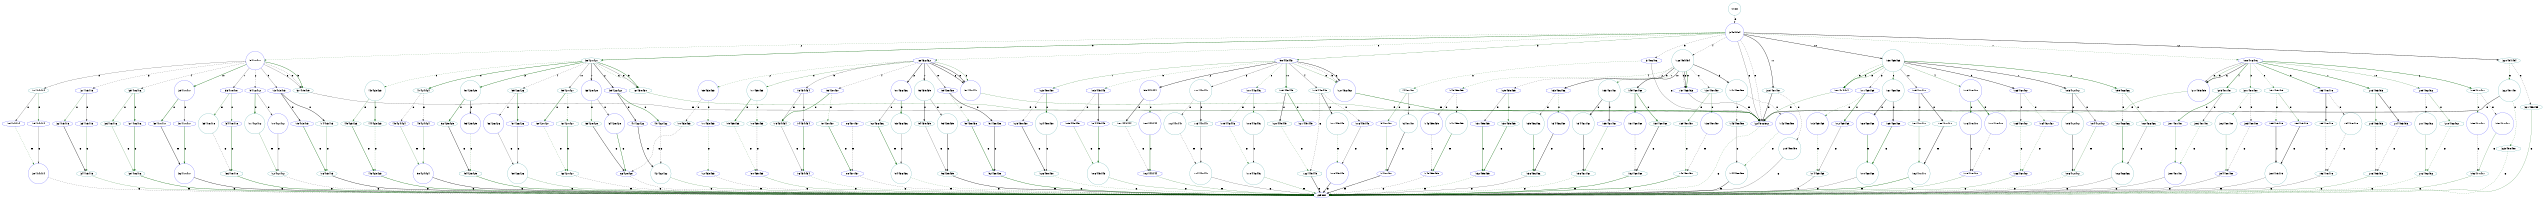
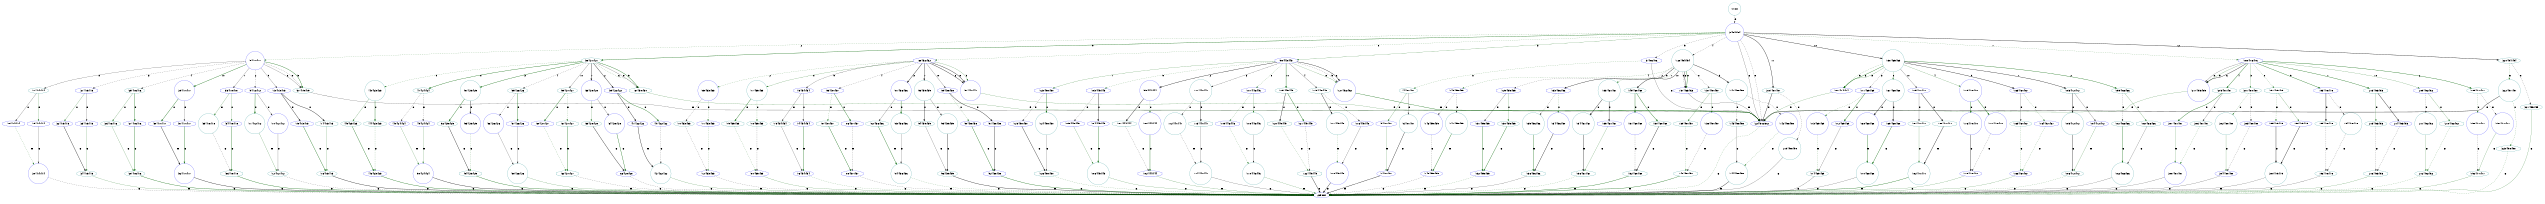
  digraph {
    node [color=teal shape=octagon]
    edge [color=black style=bold]
    n1 [label="(1)root" shape=circle]
    n2 [color=blue label="(2)404-404" shape=circle]
    n3 [color=blue label="(3)406-406"]
    n4 [color=blue label="(8)411-411" shape=circle]
    n5 [label="(38)421-421" shape=ellipse]
    n6 [color=blue label="(68)432-432"]
    n7 [color=blue label="(98)443-443"]
    n8 [label="(128)454-454" shape=circle]
    n9 [label="(158)465-465" shape=circle]
    n10 [color=blue label="(188)476-476"]
    n11 [label="(220)494-494" shape=ellipse]
    n12 [label="(218)487-487" shape=ellipse]
    n13 [color=blue label="(224)502-502" shape=ellipse]
    n14 [label="(4)407-407" shape=ellipse]
    n15 [color=blue label="(9)412-412"]
    n16 [color=blue label="(13)413-413"]
    n17 [label="(17)414-414" shape=ellipse]
    n18 [color=blue label="(21)415-415"]
    n19 [label="(25)416-416" shape=ellipse]
    n20 [color=blue label="(29)417-417" shape=circle]
    n21 [color=blue label="(33)418-418"]
    n22 [label="(37)419-419" shape=ellipse]
    n23 [color=blue label="(39)422-422"]
    n24 [label="(43)423-423" shape=circle]
    n25 [label="(47)424-424" shape=ellipse]
    n26 [label="(51)425-425" shape=circle]
    n27 [label="(55)426-426" shape=ellipse]
    n28 [label="(59)427-427" shape=ellipse]
    n29 [color=blue label="(63)428-428" shape=circle]
    n30 [label="(67)430-430"]
    n31 [color=blue label="(69)433-433" shape=circle]
    n32 [label="(77)435-435" shape=circle]
    n33 [color=blue label="(73)434-434" shape=ellipse]
    n34 [color=blue label="(85)437-437"]
    n35 [color=blue label="(81)436-436" shape=circle]
    n36 [label="(93)439-439" shape=circle]
    n37 [color=blue label="(89)438-438" shape=ellipse]
    n38 [color=blue label="(97)441-441" shape=circle]
    n39 [color=blue label="(103)445-445"]
    n40 [color=blue label="(99)444-444" shape=circle]
    n41 [label="(111)447-447" shape=circle]
    n42 [color=blue label="(107)446-446"]
    n43 [label="(119)449-449" shape=ellipse]
    n44 [label="(115)448-448" shape=ellipse]
    n45 [color=blue label="(127)452-452" shape=circle]
    n46 [color=blue label="(123)450-450"]
    n47 [label="(137)457-457" shape=ellipse]
    n48 [label="(141)458-458" shape=circle]
    n49 [color=blue label="(129)455-455"]
    n50 [color=blue label="(133)456-456"]
    n51 [label="(153)461-461" shape=circle]
    n52 [color=blue label="(157)463-463"]
    n53 [color=blue label="(145)459-459" shape=ellipse]
    n54 [label="(149)460-460" shape=ellipse]
    n55 [label="(159)466-466" shape=ellipse]
    n56 [color=blue label="(171)469-469"]
    n57 [color=blue label="(175)470-470" shape=circle]
    n58 [color=blue label="(163)467-467" shape=ellipse]
    n59 [label="(167)468-468" shape=circle]
    n60 [color=blue label="(187)474-474" shape=ellipse]
    n61 [color=blue label="(179)471-471" shape=ellipse]
    n62 [label="(183)472-472"]
    n63 [label="(189)477-477" shape=ellipse]
    n64 [label="(205)481-481"]
    n65 [label="(201)480-480" shape=ellipse]
    n66 [label="(197)479-479"]
    n67 [color=blue label="(193)478-478"]
    n68 [color=blue label="(217)485-485" shape=circle]
    n69 [label="(213)483-483"]
    n70 [color=blue label="(209)482-482"]
    n71 [label="(221)495-495" shape=ellipse]
    n72 [label="(222)497-497" shape=circle]
    n73 [label="(219)490-490" shape=circle]
    n74 [color=blue label="(225)exit" shape=ellipse]
    n75 [color=blue label="(5)407-407"]
    n76 [label="(6)407-407" shape=circle]
    n77 [color=blue label="(7)407-407" shape=ellipse]
    n78 [color=blue label="(10)412-412" shape=circle]
    n79 [label="(11)412-412" shape=circle]
    n80 [label="(14)413-413"]
    n81 [color=blue label="(15)413-413"]
    n82 [color=blue label="(19)414-414"]
    n83 [color=blue label="(18)414-414"]
    n84 [color=blue label="(23)415-415"]
    n85 [color=blue label="(22)415-415" shape=ellipse]
    n86 [color=blue label="(27)416-416"]
    n87 [label="(26)416-416" shape=ellipse]
    n88 [color=blue label="(31)417-417"]
    n89 [color=blue label="(30)417-417"]
    n90 [color=blue label="(34)418-418" shape=ellipse]
    n91 [label="(35)418-418" shape=circle]
    n92 [label="(12)412-412" shape=ellipse]
    n93 [label="(16)413-413" shape=ellipse]
    n94 [color=blue label="(20)414-414" shape=circle]
    n95 [label="(24)415-415" shape=ellipse]
    n96 [label="(28)416-416" shape=ellipse]
    n97 [color=blue label="(32)417-417" shape=circle]
    n98 [label="(36)418-418"]
    n99 [color=blue label="(40)422-422" shape=ellipse]
    n100 [color=blue label="(41)422-422" shape=ellipse]
    n101 [label="(44)423-423"]
    n102 [label="(45)423-423" shape=ellipse]
    n103 [color=blue label="(49)424-424"]
    n104 [color=blue label="(48)424-424" shape=ellipse]
    n105 [color=blue label="(53)425-425" shape=circle]
    n106 [label="(52)425-425" shape=ellipse]
    n107 [color=blue label="(57)426-426"]
    n108 [color=blue label="(56)426-426" shape=circle]
    n109 [label="(61)427-427"]
    n110 [color=blue label="(60)427-427"]
    n111 [color=blue label="(64)428-428" shape=circle]
    n112 [label="(65)428-428" shape=ellipse]
    n113 [label="(42)422-422" shape=circle]
    n114 [color=blue label="(46)423-423"]
    n115 [color=blue label="(50)424-424" shape=circle]
    n116 [label="(54)425-425"]
    n117 [label="(58)426-426" shape=circle]
    n118 [label="(62)427-427"]
    n119 [color=blue label="(66)428-428" shape=ellipse]
    n120 [label="(70)433-433" shape=ellipse]
    n121 [color=blue label="(71)433-433"]
    n122 [label="(78)435-435" shape=ellipse]
    n123 [label="(79)435-435"]
    n124 [color=blue label="(74)434-434" shape=ellipse]
    n125 [label="(75)434-434" shape=ellipse]
    n126 [label="(87)437-437"]
    n127 [color=blue label="(86)437-437"]
    n128 [label="(83)436-436" shape=circle]
    n129 [label="(82)436-436"]
    n130 [label="(95)439-439" shape=circle]
    n131 [label="(94)439-439" shape=ellipse]
    n132 [color=blue label="(91)438-438"]
    n133 [color=blue label="(90)438-438" shape=ellipse]
    n134 [color=blue label="(72)433-433"]
    n135 [color=blue label="(76)434-434" shape=ellipse]
    n136 [color=blue label="(80)435-435"]
    n137 [color=blue label="(88)437-437"]
    n138 [label="(84)436-436" shape=circle]
    n139 [label="(96)439-439" shape=ellipse]
    n140 [color=blue label="(92)438-438"]
    n141 [color=blue label="(102)444-444"]
    n142 [color=blue label="(104)445-445" shape=ellipse]
    n143 [color=blue label="(105)445-445"]
    n144 [label="(106)445-445" shape=circle]
    n145 [color=blue label="(100)444-444" shape=circle]
    n146 [label="(101)444-444"]
    n147 [label="(113)447-447"]
    n148 [label="(112)447-447" shape=circle]
    n149 [label="(108)446-446" shape=circle]
    n150 [color=blue label="(109)446-446"]
    n151 [color=blue label="(121)449-449" shape=ellipse]
    n152 [label="(120)449-449"]
    n153 [label="(117)448-448" shape=circle]
    n154 [color=blue label="(116)448-448" shape=ellipse]
    n155 [color=blue label="(125)450-450"]
    n156 [label="(124)450-450" shape=circle]
    n157 [label="(110)446-446" shape=circle]
    n158 [label="(114)447-447" shape=circle]
    n159 [label="(122)449-449"]
    n160 [color=blue label="(118)448-448" shape=circle]
    n161 [label="(126)450-450"]
    n162 [label="(139)457-457"]
    n163 [color=blue label="(138)457-457" shape=circle]
    n164 [label="(140)457-457"]
    n165 [label="(136)456-456"]
    n166 [label="(143)458-458" shape=ellipse]
    n167 [color=blue label="(142)458-458" shape=circle]
    n168 [label="(144)458-458" shape=circle]
    n169 [color=blue label="(131)455-455"]
    n170 [label="(130)455-455" shape=ellipse]
    n171 [color=blue label="(132)455-455"]
    n172 [label="(135)456-456" shape=circle]
    n173 [color=blue label="(134)456-450" shape=circle]
    n174 [label="(154)461-461" shape=circle]
    n175 [color=blue label="(155)461-461"]
    n176 [color=blue label="(146)459-459" shape=circle]
    n177 [label="(147)459-459" shape=circle]
    n178 [label="(150)460-460" shape=ellipse]
    n179 [color=blue label="(151)460-460" shape=circle]
    n180 [label="(152)460-460"]
    n181 [label="(156)461-461"]
    n182 [label="(161)466-466" shape=ellipse]
    n183 [label="(160)466-466"]
    n184 [color=blue label="(173)469-469" shape=circle]
    n185 [color=blue label="(172)469-469" shape=ellipse]
    n186 [color=blue label="(176)470-470" shape=circle]
    n187 [color=blue label="(177)470-470" shape=circle]
    n188 [label="(165)467-467" shape=ellipse]
    n189 [color=blue label="(164)467-467"]
    n190 [color=blue label="(169)468-468"]
    n191 [color=blue label="(168)468-468" shape=circle]
    n192 [label="(180)471-471"]
    n193 [label="(181)471-471" shape=ellipse]
    n194 [color=blue label="(184)472-472" shape=ellipse]
    n195 [label="(185)472-472" shape=circle]
    n196 [label="(162)466-466" shape=circle]
    n197 [color=blue label="(148)459-459" shape=ellipse]
    n198 [label="(174)469-469" shape=ellipse]
    n199 [label="(170)468-468" shape=circle]
    n200 [color=blue label="(178)470-470" shape=ellipse]
    n201 [color=blue label="(166)467-467" shape=ellipse]
    n202 [label="(186)472-472" shape=ellipse]
    n203 [color=blue label="(190)477-477" shape=circle]
    n204 [label="(192)477-477" shape=ellipse]
    n205 [color=blue label="(191)477-477" shape=circle]
    n206 [color=blue label="(207)481-481"]
    n207 [label="(206)481-481" shape=ellipse]
    n208 [color=blue label="(203)480-480" shape=ellipse]
    n209 [label="(202)480-480" shape=circle]
    n210 [color=blue label="(199)479-479" shape=ellipse]
    n211 [color=blue label="(198)479-479" shape=ellipse]
    n212 [label="(195)478-478" shape=ellipse]
    n213 [label="(194)478-478" shape=circle]
    n214 [color=blue label="(214)483-483" shape=ellipse]
    n215 [label="(215)483-483" shape=ellipse]
    n216 [label="(210)482-482"]
    n217 [label="(211)482-482" shape=circle]
    n218 [label="(182)471-471" shape=circle]
    n219 [color=blue label="(208)481-481" shape=circle]
    n220 [color=blue label="(204)480-480" shape=ellipse]
    n221 [label="(200)479-479" shape=circle]
    n222 [label="(196)478-478" shape=ellipse]
    n223 [label="(223)498-498"]
    n224 [label="(216)483-483"]
    n225 [label="(212)482-482" shape=ellipse]
    n1 -> n2 [label=E style=dashed]
    n2 -> n3 [label=5 style=dashed]
    n2 -> n4 [color=darkgreen label=2 style=dashed]
    n2 -> n5 [color=darkgreen label=9]
    n2 -> n6 [color=darkgreen label=8 style=dashed]
    n2 -> n7 [color=darkgreen label=3 style=solid]
    n2 -> n8 [label=4 style=dashed]
    n2 -> n9 [label=10]
    n2 -> n10 [color=darkgreen label=7 style=dashed]
    n2 -> n11 [label=12]
    n2 -> n12 [label=11]
    n2 -> n13 [label=6 style=solid]
    n2 -> n13 [label=D style=dashed]
    n3 -> n13 [label=F style=solid]
    n3 -> n14 [color=darkgreen label=T style=dashed]
    n4 -> n15 [label=2 style=dashed]
    n4 -> n16 [label=9 style=solid]
    n4 -> n17 [label=8 style=solid]
    n4 -> n18 [label=3 style=dashed]
    n4 -> n19 [label=4 style=dashed]
    n4 -> n20 [color=darkgreen label=10]
    n4 -> n21 [label=7 style=solid]
    n4 -> n22 [color=darkgreen label=5]
    n4 -> n22 [label=6 style=solid]
    n4 -> n22 [label=D style=dashed]
    n5 -> n23 [label=2]
    n5 -> n24 [color=darkgreen label=9 style=dashed]
    n5 -> n25 [color=darkgreen label=8]
    n5 -> n26 [color=darkgreen label=3]
    n5 -> n27 [label=4 style=dashed]
    n5 -> n28 [label=10 style=solid]
    n5 -> n29 [label=7]
    n5 -> n30 [color=darkgreen label=5]
    n5 -> n30 [color=darkgreen label=6 style=dashed]
    n5 -> n30 [label=D style=solid]
    n6 -> n31 [color=darkgreen label=2 style=dashed]
    n6 -> n32 [color=darkgreen label=8 style=solid]
    n6 -> n33 [label=9 style=solid]
    n6 -> n34 [label=4 style=dashed]
    n6 -> n35 [label=3]
    n6 -> n36 [label=7]
    n6 -> n37 [label=10 style=solid]
    n6 -> n38 [color=darkgreen label=5 style=solid]
    n6 -> n38 [label=6]
    n6 -> n38 [label=D]
    n7 -> n39 [color=darkgreen label=9 style=dashed]
    n7 -> n40 [label=2]
    n7 -> n41 [label=3 style=solid]
    n7 -> n42 [color=darkgreen label=8 style=dashed]
    n7 -> n43 [color=darkgreen label=10]
    n7 -> n44 [label=4 style=solid]
    n7 -> n45 [label=5 style=dashed]
    n7 -> n45 [label=6]
    n7 -> n45 [color=darkgreen label=D style=solid]
    n7 -> n46 [color=darkgreen label=7 style=solid]
    n8 -> n47 [label=8 style=dashed]
    n8 -> n48 [label=3]
    n8 -> n49 [label=2 style=dashed]
    n8 -> n50 [label=9]
    n8 -> n51 [color=darkgreen label=7 style=dashed]
    n8 -> n52 [label=5 style=dashed]
    n8 -> n52 [label=6]
    n8 -> n52 [color=darkgreen label=D]
    n8 -> n53 [color=darkgreen label=4 style=dashed]
    n8 -> n54 [label=10]
    n9 -> n55 [color=darkgreen label=2]
    n9 -> n56 [label=3 style=dashed]
    n9 -> n57 [color=darkgreen label=4 style=solid]
    n9 -> n58 [label=9]
    n9 -> n59 [color=darkgreen label=8 style=solid]
    n9 -> n60 [color=darkgreen label=5 style=dashed]
    n9 -> n60 [color=darkgreen label=6]
    n9 -> n60 [color=darkgreen label=D style=solid]
    n9 -> n61 [label=10 style=solid]
    n9 -> n62 [label=7]
    n10 -> n63 [color=darkgreen label=2]
    n10 -> n64 [color=darkgreen label=4]
    n10 -> n65 [color=darkgreen label=3 style=solid]
    n10 -> n66 [color=darkgreen label=8 style=dashed]
    n10 -> n67 [color=darkgreen label=9]
    n10 -> n68 [color=darkgreen label=5 style=solid]
    n10 -> n68 [label=6]
    n10 -> n68 [label=D style=solid]
    n10 -> n69 [color=darkgreen label=7]
    n10 -> n70 [color=darkgreen label=10 style=solid]
    n11 -> n71 [label=T style=dashed]
    n11 -> n72 [color=darkgreen label=F style=dashed]
    n12 -> n13 [label=F]
    n12 -> n73 [label=T style=dashed]
    n13 -> n74 [color=darkgreen label=E style=dashed]
    n14 -> n75 [color=darkgreen label=T style=solid]
    n14 -> n76 [label=F style=solid]
    n15 -> n78 [label=T style=solid]
    n15 -> n79 [color=darkgreen label=F]
    n16 -> n80 [label=T]
    n16 -> n81 [label=F]
    n17 -> n82 [color=darkgreen label=F style=solid]
    n17 -> n83 [label=T style=solid]
    n18 -> n84 [label=F style=solid]
    n18 -> n85 [color=darkgreen label=T style=solid]
    n19 -> n86 [color=darkgreen label=F]
    n19 -> n87 [color=darkgreen label=T style=solid]
    n20 -> n88 [label=F style=solid]
    n20 -> n89 [color=darkgreen label=T]
    n21 -> n90 [color=darkgreen label=T style=solid]
    n21 -> n91 [color=darkgreen label=F style=solid]
    n22 -> n13 [label=E style=solid]
    n23 -> n99 [color=darkgreen label=T]
    n23 -> n100 [label=F]
    n24 -> n101 [color=darkgreen label=T]
    n24 -> n102 [color=darkgreen label=F style=solid]
    n25 -> n103 [label=F style=dashed]
    n25 -> n104 [label=T style=dashed]
    n26 -> n105 [label=F]
    n26 -> n106 [color=darkgreen label=T]
    n27 -> n107 [color=darkgreen label=F]
    n27 -> n108 [label=T style=dashed]
    n28 -> n109 [color=darkgreen label=F style=dashed]
    n28 -> n110 [color=darkgreen label=T]
    n29 -> n111 [label=T style=solid]
    n29 -> n112 [color=darkgreen label=F style=solid]
    n30 -> n13 [color=darkgreen label=E style=solid]
    n31 -> n120 [label=T style=dashed]
    n31 -> n121 [color=darkgreen label=F style=dashed]
    n32 -> n122 [color=darkgreen label=T style=dashed]
    n32 -> n123 [color=darkgreen label=F]
    n33 -> n124 [label=T style=solid]
    n33 -> n125 [label=F style=solid]
    n34 -> n126 [color=darkgreen label=F style=dashed]
-   n34 -> n125 [color=darkgreen label=T]
+   n34 -> n127 [color=darkgreen label=T]
    n35 -> n128 [color=darkgreen label=F]
    n35 -> n129 [label=T style=solid]
    n36 -> n130 [label=F style=solid]
    n36 -> n131 [label=T]
    n37 -> n132 [label=F]
    n37 -> n133 [color=darkgreen label=T style=dashed]
    n38 -> n13 [color=darkgreen label=E style=solid]
    n39 -> n142 [label=T]
    n39 -> n143 [label=F style=dashed]
    n40 -> n145 [color=darkgreen label=T style=dashed]
    n40 -> n146 [label=F]
    n41 -> n147 [label=F]
    n41 -> n148 [label=T style=dashed]
    n42 -> n149 [color=darkgreen label=T style=solid]
    n42 -> n150 [color=darkgreen label=F style=dashed]
    n43 -> n151 [color=darkgreen label=F]
    n43 -> n152 [label=T]
    n44 -> n153 [label=F]
    n44 -> n154 [label=T style=dashed]
    n45 -> n13 [color=darkgreen label=E]
    n46 -> n155 [label=F style=dashed]
    n46 -> n156 [color=darkgreen label=T]
    n47 -> n162 [color=darkgreen label=F style=solid]
    n47 -> n163 [color=darkgreen label=T style=solid]
    n48 -> n166 [label=F style=dashed]
    n48 -> n167 [label=T style=dashed]
    n49 -> n169 [label=F style=solid]
    n49 -> n170 [color=darkgreen label=T style=solid]
    n50 -> n172 [label=F style=dashed]
    n50 -> n173 [color=darkgreen label=T style=dashed]
    n51 -> n174 [label=T]
    n51 -> n175 [label=F]
    n52 -> n13 [label=E style=solid]
    n53 -> n176 [label=T style=dashed]
    n53 -> n177 [label=F style=dashed]
    n54 -> n178 [color=darkgreen label=T]
    n54 -> n179 [color=darkgreen label=F]
    n55 -> n182 [label=F style=dashed]
    n55 -> n183 [color=darkgreen label=T style=solid]
    n56 -> n184 [color=darkgreen label=F style=dashed]
    n56 -> n185 [color=darkgreen label=T]
    n57 -> n186 [color=darkgreen label=T]
    n57 -> n187 [color=darkgreen label=F]
    n58 -> n188 [label=F style=solid]
    n58 -> n189 [color=darkgreen label=T style=dashed]
    n59 -> n190 [label=F]
    n59 -> n191 [label=T]
    n60 -> n13 [color=darkgreen label=E style=solid]
    n61 -> n192 [label=T]
    n61 -> n193 [label=F style=solid]
    n62 -> n194 [label=T style=solid]
    n62 -> n195 [label=F]
    n63 -> n203 [color=darkgreen label=T style=dashed]
    n63 -> n205 [label=F style=dashed]
    n64 -> n206 [color=darkgreen label=F]
    n64 -> n207 [label=T style=solid]
    n65 -> n208 [label=F style=dashed]
    n65 -> n209 [color=darkgreen label=T style=dashed]
    n66 -> n210 [color=darkgreen label=F style=dashed]
    n66 -> n211 [color=darkgreen label=T style=solid]
    n67 -> n212 [label=F]
    n67 -> n213 [label=T style=dashed]
    n68 -> n13 [color=darkgreen label=E style=solid]
    n69 -> n214 [label=T]
    n69 -> n215 [color=darkgreen label=F style=solid]
    n70 -> n216 [color=darkgreen label=T style=solid]
    n70 -> n217 [label=F style=dashed]
    n71 -> n74 [color=darkgreen label=E style=solid]
    n72 -> n13 [label=F]
    n72 -> n223 [color=darkgreen label=T style=dashed]
    n73 -> n74 [label=E style=solid]
    n75 -> n77 [color=darkgreen label=E style=solid]
    n76 -> n77 [label=E]
    n77 -> n74 [label=E]
    n78 -> n92 [label=E style=solid]
    n79 -> n92 [color=darkgreen label=E style=solid]
    n80 -> n93 [color=darkgreen label=E style=solid]
    n81 -> n93 [color=darkgreen label=E]
    n82 -> n94 [label=E style=solid]
    n83 -> n94 [color=darkgreen label=E style=dashed]
    n84 -> n95 [color=darkgreen label=E style=solid]
    n85 -> n95 [label=E]
    n86 -> n96 [color=darkgreen label=E]
    n87 -> n96 [color=darkgreen label=E style=solid]
    n88 -> n97 [color=darkgreen label=E]
    n89 -> n97 [label=E]
    n90 -> n98 [color=darkgreen label=E]
    n91 -> n98 [label=E style=dashed]
    n92 -> n74 [label=E style=dashed]
    n93 -> n74 [label=E]
    n94 -> n74 [label=E style=dashed]
    n95 -> n74 [color=darkgreen label=E style=solid]
    n96 -> n74 [color=darkgreen label=E]
    n97 -> n74 [label=E]
    n98 -> n74 [color=darkgreen label=E]
    n99 -> n113 [label=E style=dashed]
    n100 -> n113 [label=E]
    n101 -> n114 [color=darkgreen label=E style=dashed]
    n102 -> n114 [color=darkgreen label=E]
    n103 -> n115 [color=darkgreen label=E style=solid]
    n104 -> n115 [color=darkgreen label=E style=solid]
    n105 -> n116 [color=darkgreen label=E style=dashed]
    n106 -> n116 [label=E]
    n107 -> n117 [label=E style=solid]
    n108 -> n117 [label=E style=solid]
    n109 -> n118 [color=darkgreen label=E]
    n110 -> n118 [color=darkgreen label=E style=dashed]
    n111 -> n119 [color=darkgreen label=E]
    n112 -> n119 [label=E]
    n113 -> n74 [color=darkgreen label=E style=solid]
    n114 -> n74 [color=darkgreen label=E]
    n115 -> n74 [label=E]
    n116 -> n74 [color=darkgreen label=E]
    n117 -> n74 [color=darkgreen label=E style=solid]
    n118 -> n74 [label=E style=dashed]
    n119 -> n74 [label=E style=dashed]
-   n120 -> n119 [label=E style=dashed]
+   n120 -> n134 [label=E style=dashed]
    n121 -> n134 [color=darkgreen label=E style=dashed]
    n122 -> n136 [label=E style=dashed]
    n123 -> n136 [color=darkgreen label=E style=dashed]
    n124 -> n135 [color=darkgreen label=E]
    n125 -> n135 [label=E style=solid]
    n126 -> n137 [color=darkgreen label=E]
    n127 -> n137 [label=E style=dashed]
    n128 -> n138 [label=E style=solid]
    n129 -> n138 [color=darkgreen label=E]
    n130 -> n139 [label=E]
    n131 -> n139 [label=E style=solid]
    n132 -> n140 [label=E]
    n133 -> n140 [color=darkgreen label=E]
    n134 -> n74 [label=E style=dashed]
    n135 -> n74 [color=darkgreen label=E style=dashed]
    n136 -> n74 [color=darkgreen label=E style=solid]
    n137 -> n74 [label=E style=dashed]
    n138 -> n74 [color=darkgreen label=E style=dashed]
    n139 -> n74 [label=E]
    n140 -> n74 [color=darkgreen label=E]
    n141 -> n74 [color=darkgreen label=E style=solid]
    n142 -> n144 [color=darkgreen label=E]
    n143 -> n144 [color=darkgreen label=E style=solid]
    n144 -> n74 [color=darkgreen label=E style=solid]
    n145 -> n141 [color=darkgreen label=E]
    n146 -> n141 [label=E style=dashed]
    n147 -> n158 [label=E style=solid]
    n148 -> n158 [label=E style=dashed]
    n149 -> n157 [label=E style=solid]
    n150 -> n157 [color=darkgreen label=E style=dashed]
-   n44 -> n159 [label=E style=dashed]
+   n151 -> n159 [label=E style=dashed]
    n152 -> n159 [color=darkgreen label=E style=dashed]
    n153 -> n160 [color=darkgreen label=E style=dashed]
    n154 -> n160 [label=E style=solid]
    n155 -> n161 [label=E]
    n156 -> n161 [label=E style=solid]
    n157 -> n74 [color=darkgreen label=E style=solid]
    n158 -> n74 [label=E style=solid]
    n159 -> n74 [label=E]
    n160 -> n74 [label=E]
    n161 -> n74 [color=darkgreen label=E style=dashed]
    n162 -> n164 [color=darkgreen label=E style=dashed]
    n163 -> n164 [label=E style=dashed]
    n164 -> n74 [color=darkgreen label=E]
    n165 -> n74 [label=E style=solid]
    n166 -> n168 [label=E style=solid]
    n167 -> n168 [color=darkgreen label=E style=dashed]
    n168 -> n74 [label=E]
    n169 -> n171 [color=darkgreen label=E]
    n170 -> n171 [color=darkgreen label=E]
    n171 -> n74 [color=darkgreen label=E style=dashed]
    n172 -> n165 [color=darkgreen label=E]
    n173 -> n165 [label=E]
    n174 -> n181 [label=E]
    n175 -> n181 [color=darkgreen label=E style=solid]
    n176 -> n197 [label=E style=dashed]
    n177 -> n197 [color=darkgreen label=E]
    n178 -> n180 [label=E]
    n179 -> n180 [label=E style=dashed]
    n180 -> n74 [color=darkgreen label=E]
    n181 -> n74 [color=darkgreen label=E style=dashed]
    n182 -> n196 [color=darkgreen label=E]
    n183 -> n196 [label=E style=solid]
    n184 -> n198 [color=darkgreen label=E style=dashed]
    n185 -> n198 [label=E style=solid]
    n186 -> n200 [label=E]
    n187 -> n200 [label=E style=dashed]
    n188 -> n201 [color=darkgreen label=E style=dashed]
    n189 -> n201 [color=darkgreen label=E style=dashed]
    n190 -> n199 [color=darkgreen label=E]
    n191 -> n199 [color=darkgreen label=E]
    n192 -> n218 [label=E]
    n193 -> n218 [color=darkgreen label=E style=solid]
    n194 -> n202 [color=darkgreen label=E style=solid]
    n195 -> n202 [label=E]
    n196 -> n74 [label=E style=solid]
    n197 -> n74 [label=E style=dashed]
    n198 -> n74 [label=E style=solid]
    n199 -> n74 [label=E style=solid]
    n200 -> n74 [color=darkgreen label=E style=solid]
    n201 -> n74 [color=darkgreen label=E style=solid]
    n202 -> n74 [color=darkgreen label=E style=dashed]
    n203 -> n204 [label=E style=dashed]
    n204 -> n74 [color=darkgreen label=E style=solid]
    n205 -> n204 [color=darkgreen label=E style=solid]
    n206 -> n219 [color=darkgreen label=E style=solid]
    n207 -> n219 [color=darkgreen label=E style=dashed]
    n208 -> n220 [label=E style=dashed]
    n209 -> n220 [color=darkgreen label=E style=solid]
    n210 -> n221 [label=E]
    n211 -> n221 [label=E]
    n212 -> n222 [label=E style=dashed]
    n213 -> n222 [label=E style=dashed]
    n214 -> n224 [label=E style=dashed]
    n215 -> n224 [label=E style=dashed]
    n216 -> n225 [color=darkgreen label=E style=dashed]
    n217 -> n225 [color=darkgreen label=E style=solid]
    n218 -> n74 [color=darkgreen label=E]
    n219 -> n74 [label=E style=solid]
    n220 -> n74 [label=E style=solid]
    n221 -> n74 [label=E style=solid]
    n222 -> n74 [label=E style=solid]
    n223 -> n74 [color=darkgreen label=E style=dashed]
    n224 -> n74 [color=darkgreen label=E style=solid]
    n225 -> n74 [color=darkgreen label=E style=dashed]
  }
